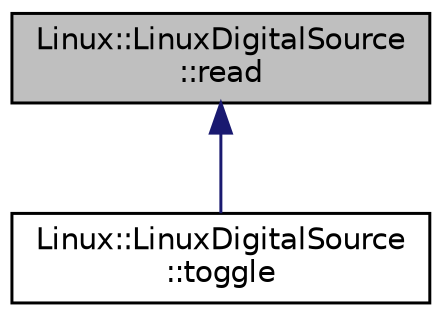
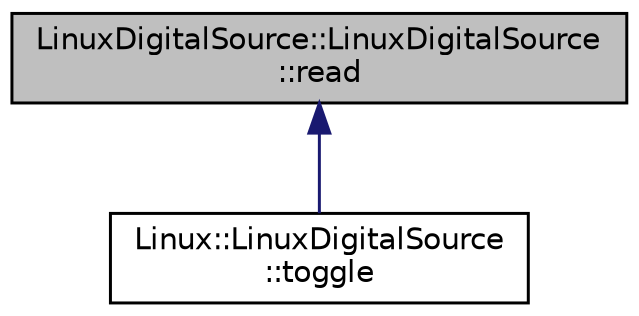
  digraph {
    rankdir=TB
    node [color=black fontname=Helvetica fontsize=10 shape=record style=filled]
-   n1 [fillcolor=grey75 fontcolor=black height=0.2 label="Linux::LinuxDigitalSource\l::read" width=0.4]
+   n1 [fillcolor=grey75 fontcolor=black height=0.2 label="LinuxDigitalSource::LinuxDigitalSource\l::read" width=0.4]
    n2 [fillcolor=white height=0.2 label="Linux::LinuxDigitalSource\l::toggle" width=0.4]
    n1 -> n2 [color=midnightblue dir=back fontname=Helvetica fontsize=10 labelfontname=Helvetica labelfontsize=10 style=solid]
  }
